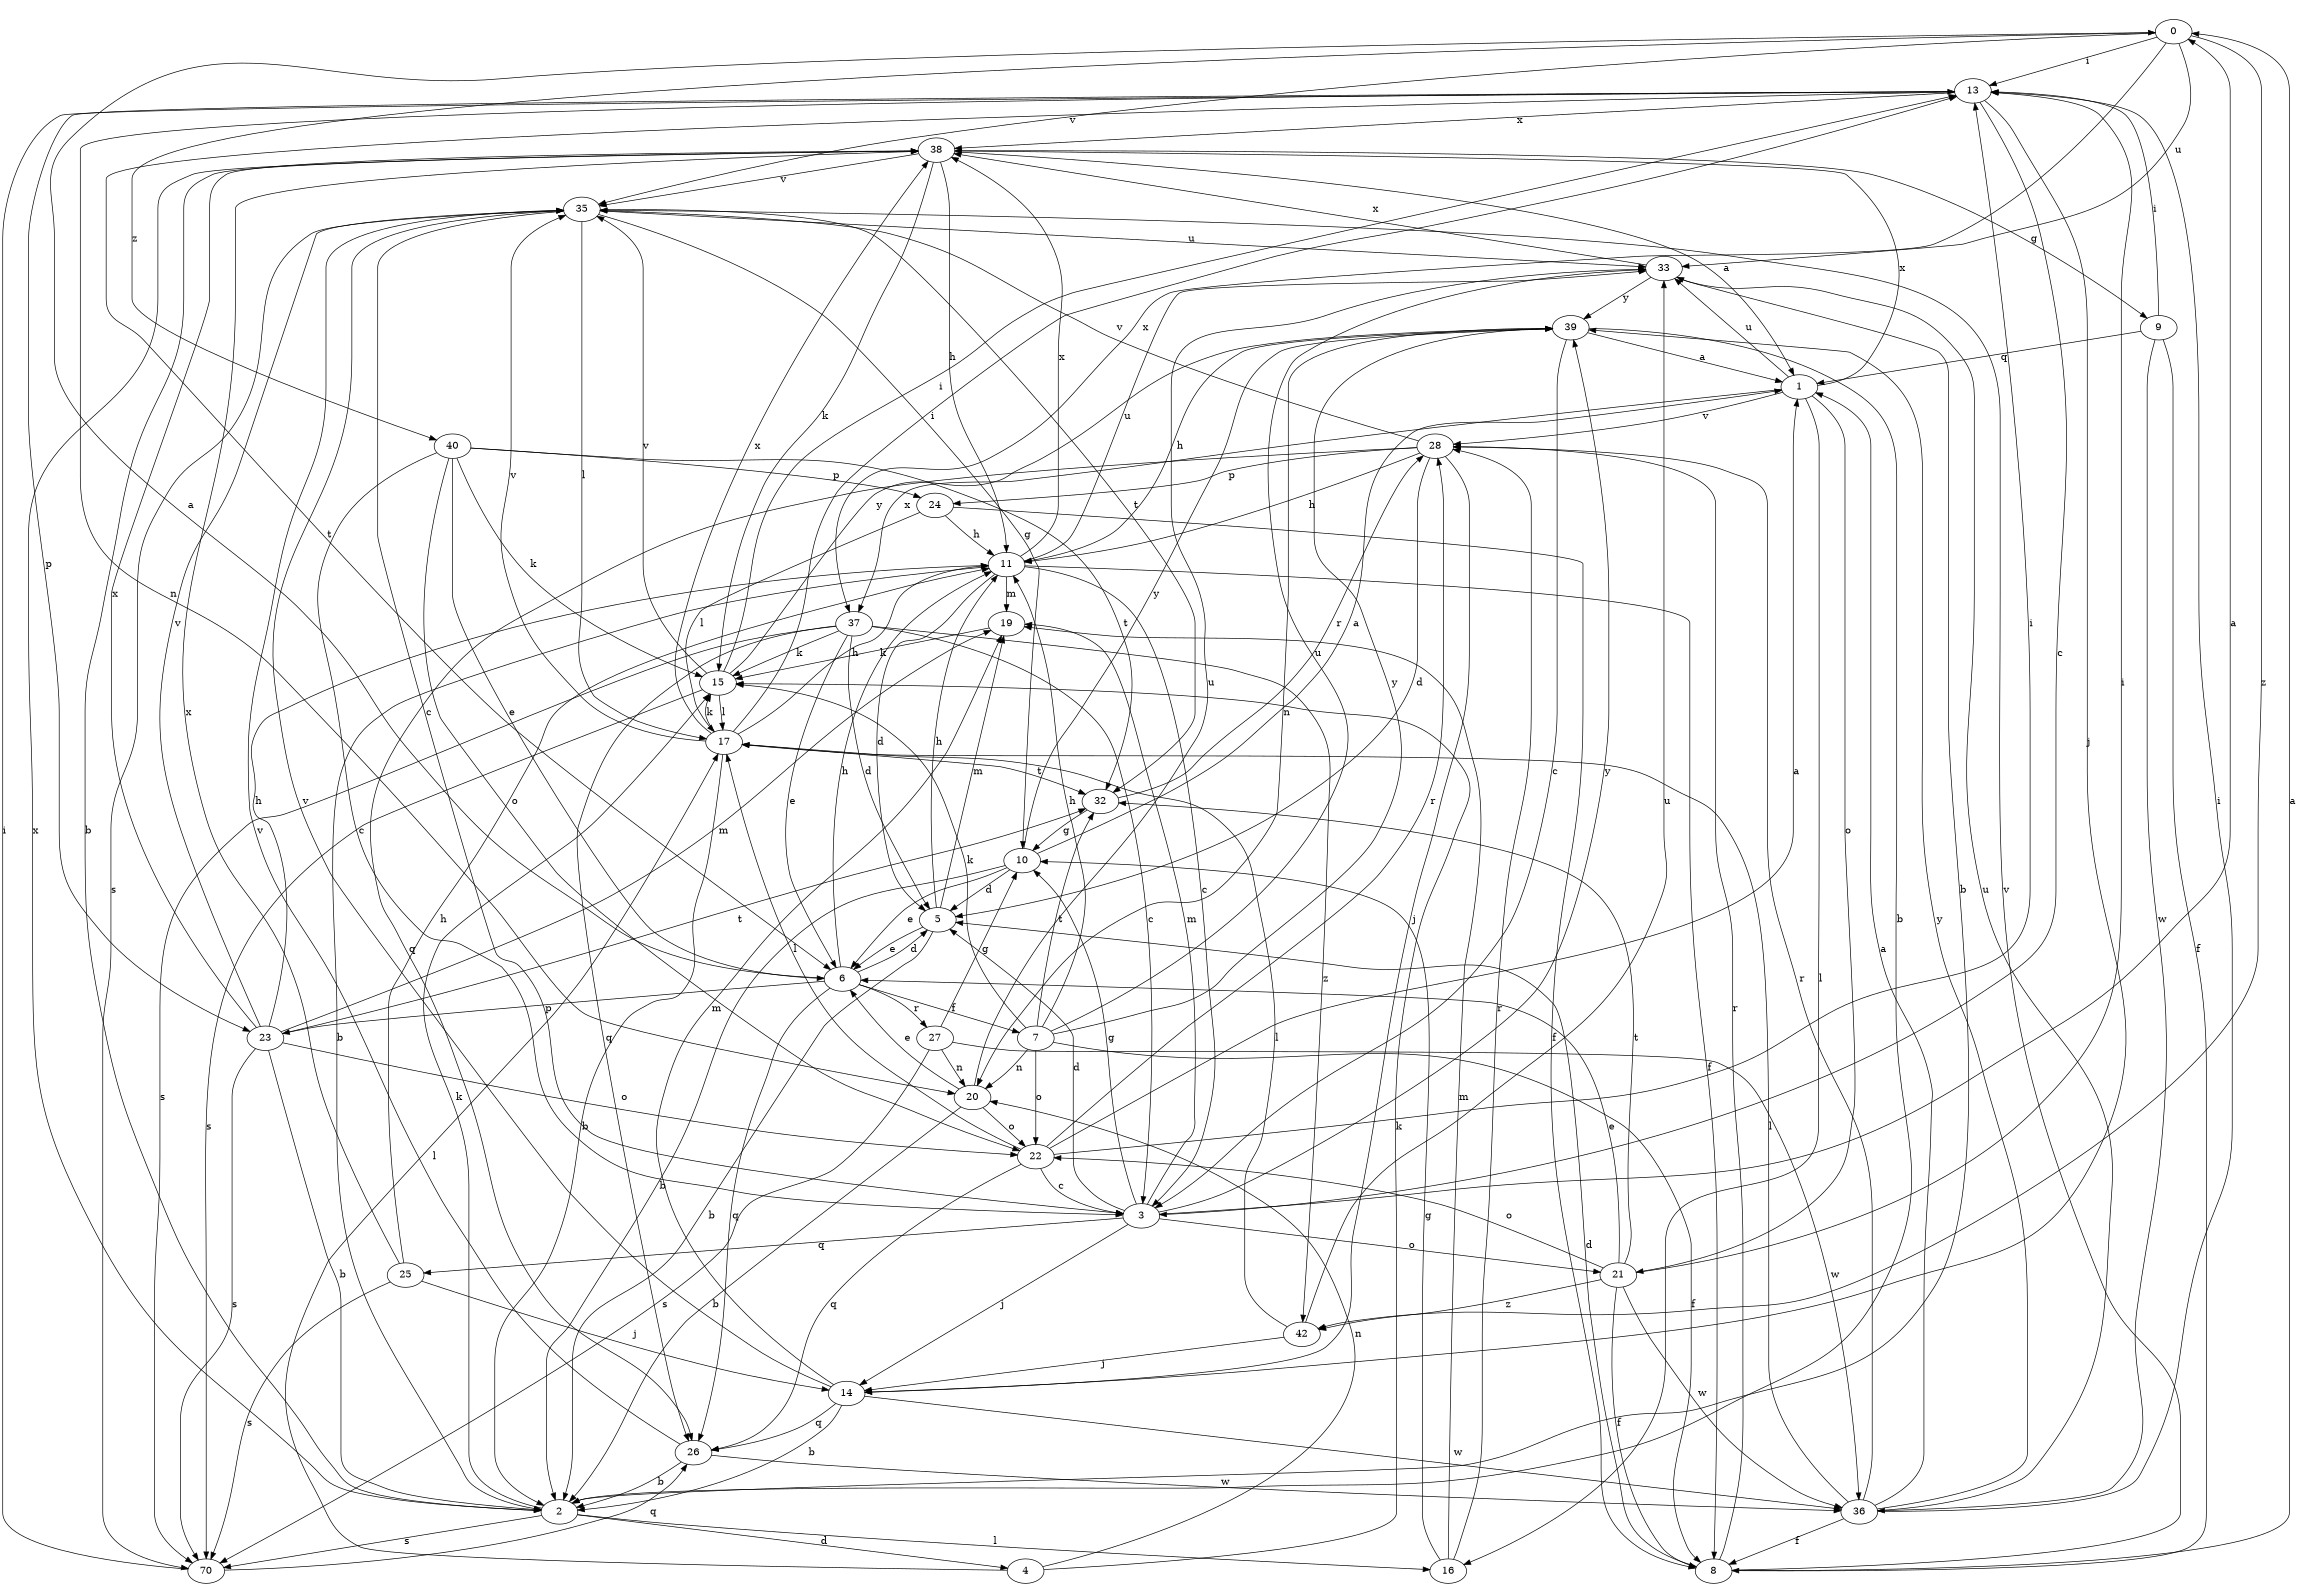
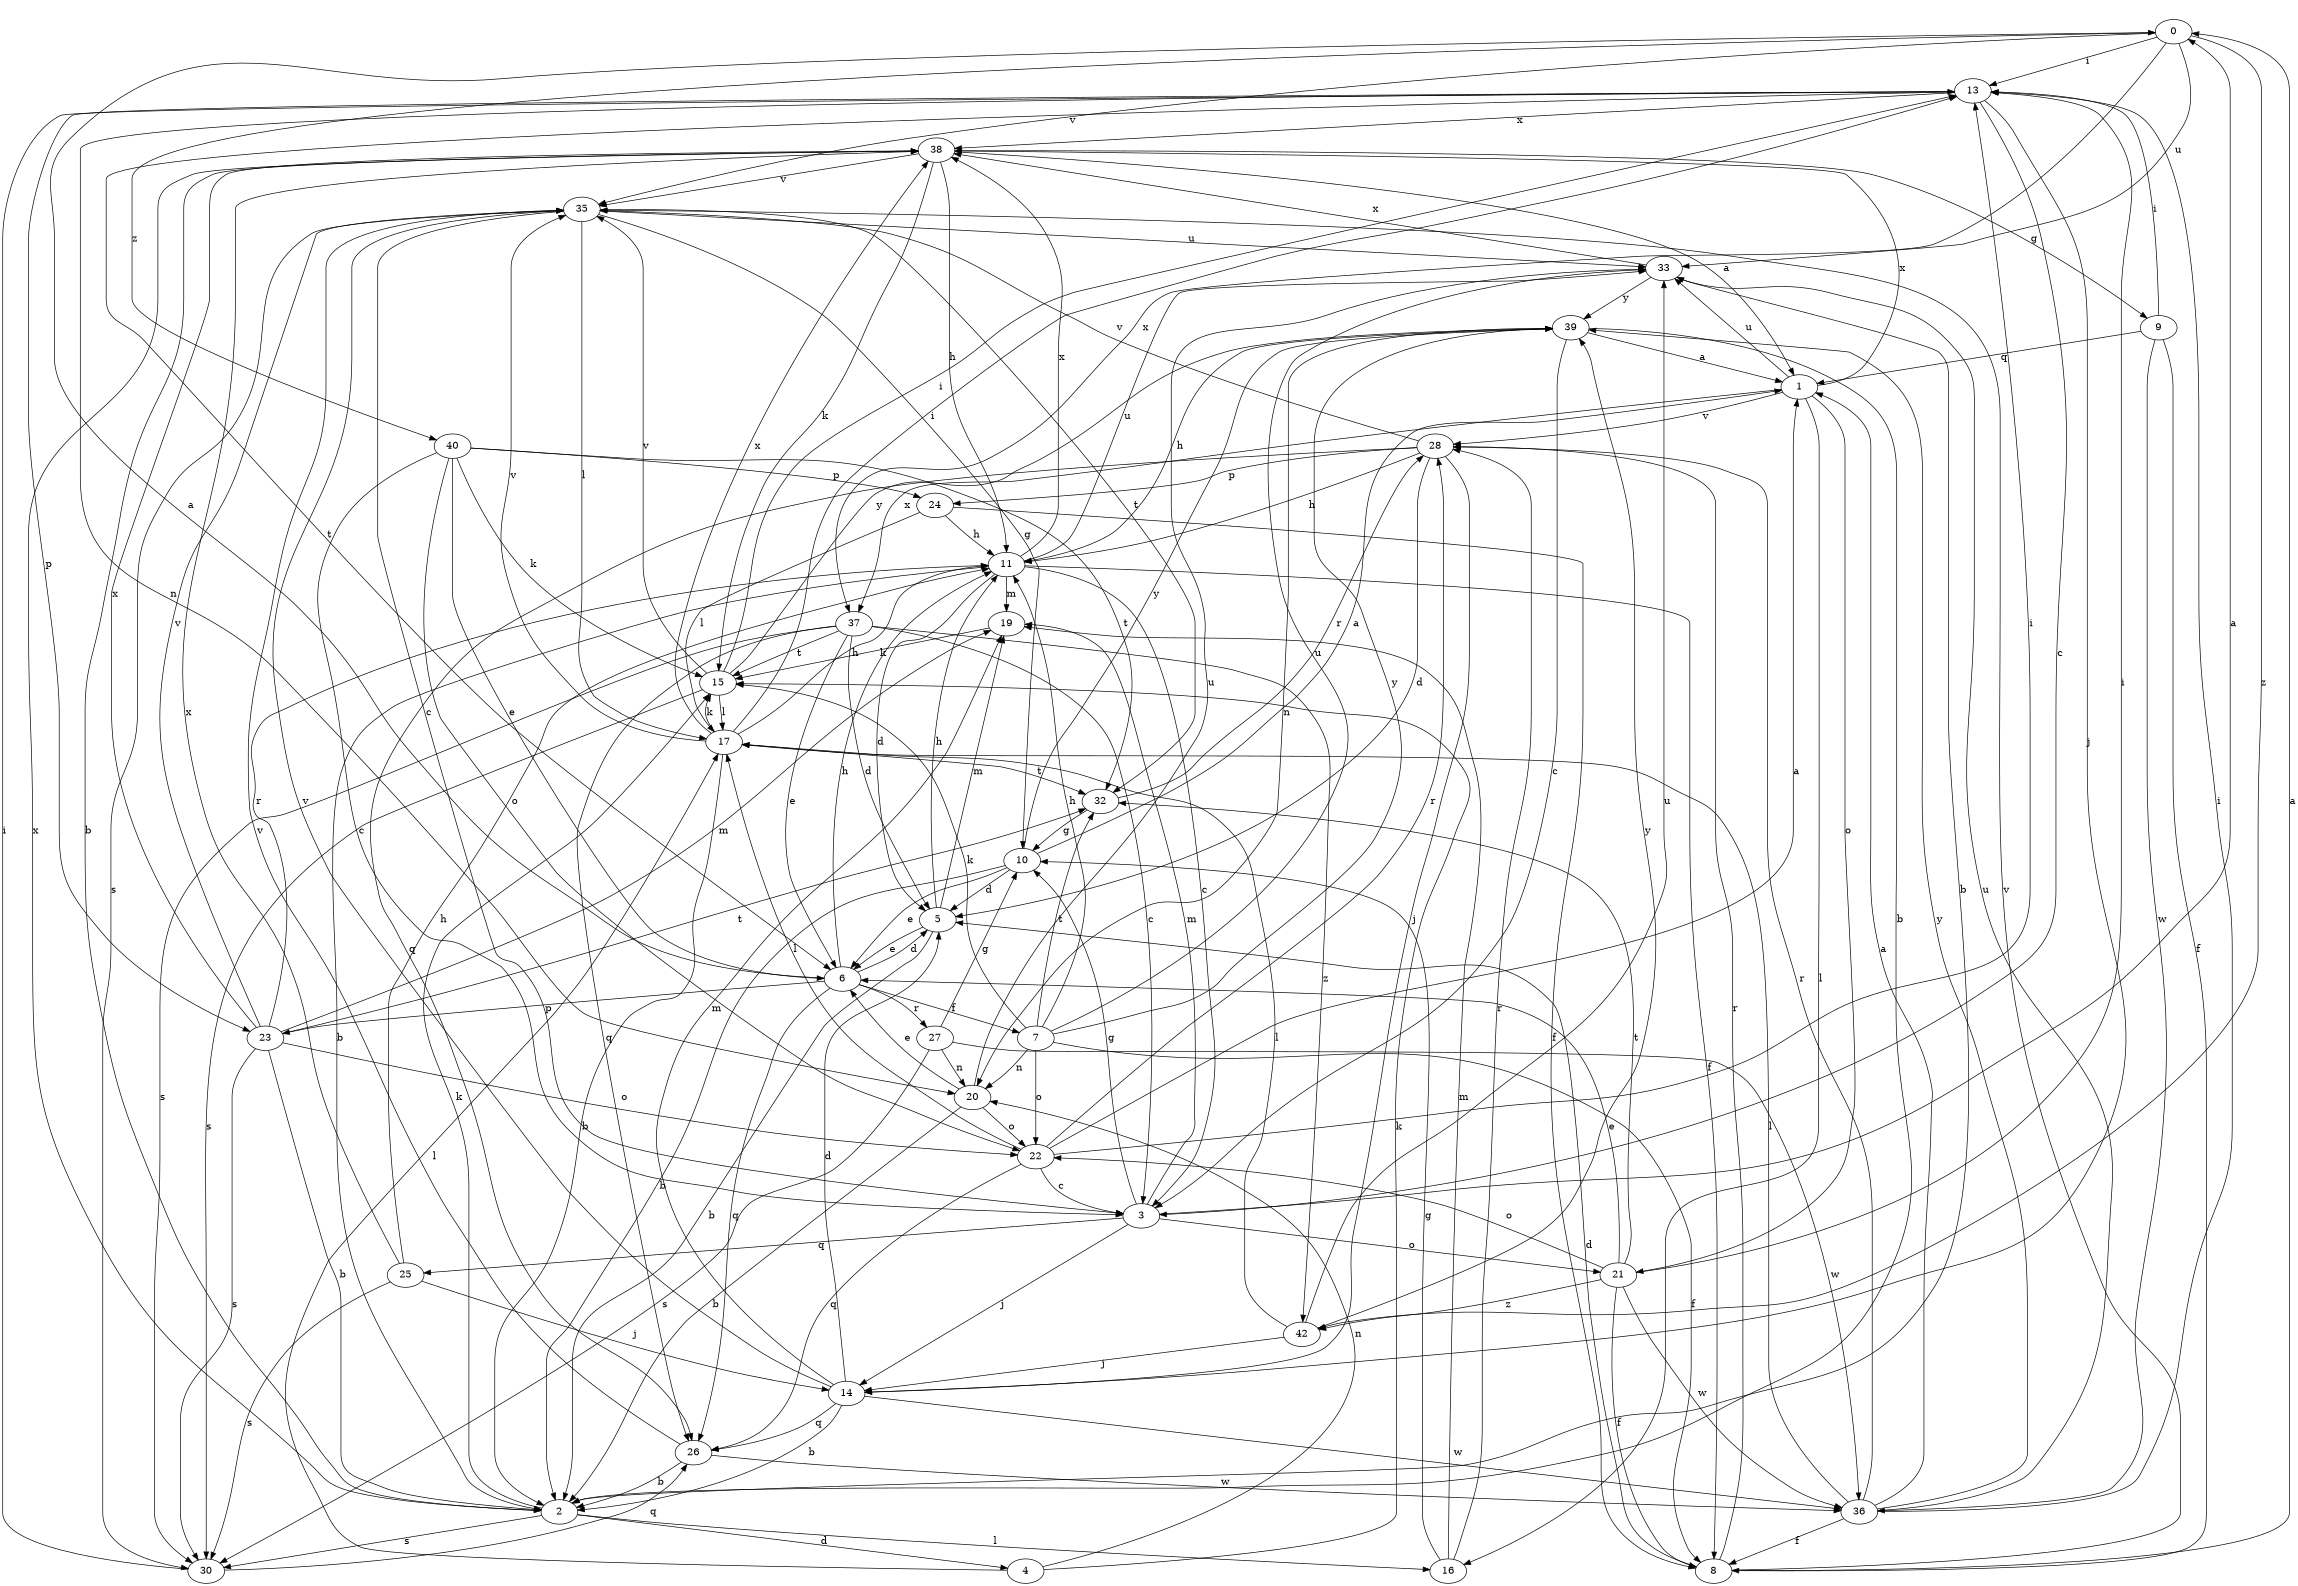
  strict digraph {
    0
    13
    33
    35
    37
    40
    42
    9
    1
    8
    36
    38
    3
    14
    20
    6
    23
    2
    39
-   30 [label=70]
+   30
    10
    17
    32
    15
    5
    26
    22
    24
    16
    21
    28
    19
    11
    4
    25
    7
    27
    0 -> 13 [label=i]
    0 -> 33 [label=u]
    0 -> 35 [label=v]
    0 -> 37 [label=x]
    0 -> 40 [label=z]
    0 -> 42 [label=z]
    13 -> 38 [label=x]
    13 -> 3 [label=c]
    13 -> 14 [label=j]
    13 -> 20 [label=n]
    13 -> 6 [label=t]
    13 -> 23 [label=p]
    33 -> 38 [label=x]
    33 -> 2 [label=b]
    33 -> 39 [label=y]
    35 -> 33 [label=u]
    35 -> 3 [label=c]
    35 -> 30 [label=s]
    35 -> 10 [label=g]
    35 -> 17 [label=l]
    35 -> 32 [label=t]
    37 -> 42 [label=z]
    37 -> 3 [label=c]
    37 -> 6 [label=e]
    37 -> 30 [label=s]
-   37 -> 15 [label=k]
+   37 -> 15 [label=t]
    37 -> 5 [label=d]
    37 -> 26 [label=q]
    40 -> 3 [label=c]
    40 -> 6 [label=e]
    40 -> 32 [label=t]
    40 -> 15 [label=k]
    40 -> 22 [label=o]
    40 -> 24 [label=p]
    42 -> 33 [label=u]
    42 -> 14 [label=j]
    42 -> 17 [label=l]
    9 -> 13 [label=i]
    9 -> 1 [label=q]
    9 -> 8 [label=f]
    9 -> 36 [label=w]
    1 -> 33 [label=u]
    1 -> 37 [label=x]
    1 -> 38 [label=x]
    1 -> 16 [label=l]
    1 -> 21 [label=o]
    1 -> 28 [label=v]
    8 -> 0 [label=a]
    8 -> 35 [label=v]
    8 -> 5 [label=d]
    8 -> 28 [label=r]
    36 -> 13 [label=i]
    36 -> 33 [label=u]
    36 -> 1 [label=a]
    36 -> 8 [label=f]
    36 -> 39 [label=y]
    36 -> 17 [label=l]
    36 -> 28 [label=r]
    38 -> 35 [label=v]
    38 -> 9 [label=g]
    38 -> 1 [label=a]
    38 -> 2 [label=b]
    38 -> 15 [label=k]
    38 -> 11 [label=h]
    3 -> 0 [label=a]
    3 -> 14 [label=j]
-   3 -> 39 [label=y]
+   42 -> 39 [label=y]
    3 -> 10 [label=g]
    3 -> 21 [label=o]
    3 -> 19 [label=m]
    3 -> 25 [label=q]
    14 -> 35 [label=v]
    14 -> 36 [label=w]
    14 -> 2 [label=b]
-   3 -> 5 [label=d]
+   14 -> 5 [label=d]
    14 -> 26 [label=q]
    14 -> 19 [label=m]
    20 -> 33 [label=u]
    20 -> 6 [label=e]
    20 -> 2 [label=b]
    20 -> 22 [label=o]
    6 -> 0 [label=a]
    6 -> 23 [label=p]
    6 -> 5 [label=d]
    6 -> 26 [label=q]
    6 -> 11 [label=h]
    6 -> 7 [label=f]
    6 -> 27 [label=r]
    23 -> 35 [label=v]
    23 -> 38 [label=x]
    23 -> 2 [label=b]
    23 -> 30 [label=s]
    23 -> 32 [label=t]
    23 -> 22 [label=o]
    23 -> 19 [label=m]
-   23 -> 11 [label=h]
+   23 -> 11 [label=r]
    2 -> 38 [label=x]
    2 -> 30 [label=s]
    2 -> 15 [label=k]
    2 -> 16 [label=l]
    2 -> 4 [label=d]
    39 -> 1 [label=a]
    39 -> 3 [label=c]
    39 -> 20 [label=n]
    39 -> 2 [label=b]
    39 -> 11 [label=h]
    30 -> 13 [label=i]
    30 -> 26 [label=q]
    10 -> 1 [label=a]
    10 -> 6 [label=e]
    10 -> 2 [label=b]
    10 -> 39 [label=y]
    10 -> 5 [label=d]
    17 -> 13 [label=i]
    17 -> 35 [label=v]
    17 -> 38 [label=x]
    17 -> 2 [label=b]
    17 -> 32 [label=t]
    17 -> 15 [label=k]
    17 -> 11 [label=h]
    32 -> 10 [label=g]
    32 -> 28 [label=r]
    15 -> 13 [label=i]
    15 -> 35 [label=v]
    15 -> 39 [label=y]
    15 -> 30 [label=s]
    15 -> 17 [label=l]
    5 -> 6 [label=e]
    5 -> 2 [label=b]
    5 -> 19 [label=m]
    5 -> 11 [label=h]
    26 -> 35 [label=v]
    26 -> 36 [label=w]
    26 -> 2 [label=b]
    22 -> 13 [label=i]
    22 -> 1 [label=a]
    22 -> 3 [label=c]
    22 -> 17 [label=l]
    22 -> 26 [label=q]
    22 -> 28 [label=r]
    24 -> 8 [label=f]
    24 -> 17 [label=l]
    24 -> 11 [label=h]
    16 -> 10 [label=g]
    16 -> 28 [label=r]
    16 -> 19 [label=m]
    21 -> 13 [label=i]
    21 -> 42 [label=z]
    21 -> 8 [label=f]
    21 -> 36 [label=w]
    21 -> 6 [label=e]
    21 -> 32 [label=t]
    21 -> 22 [label=o]
    28 -> 35 [label=v]
    28 -> 14 [label=j]
    28 -> 5 [label=d]
    28 -> 26 [label=q]
    28 -> 24 [label=p]
    28 -> 11 [label=h]
    19 -> 15 [label=k]
    11 -> 33 [label=u]
    11 -> 8 [label=f]
    11 -> 38 [label=x]
    11 -> 3 [label=c]
    11 -> 2 [label=b]
    11 -> 5 [label=d]
    11 -> 19 [label=m]
    4 -> 20 [label=n]
    4 -> 17 [label=l]
    4 -> 15 [label=k]
    25 -> 38 [label=x]
    25 -> 14 [label=j]
    25 -> 30 [label=s]
    25 -> 11 [label=h]
    7 -> 33 [label=u]
    7 -> 8 [label=f]
    7 -> 20 [label=n]
    7 -> 39 [label=y]
    7 -> 32 [label=t]
    7 -> 15 [label=k]
    7 -> 22 [label=o]
    7 -> 11 [label=h]
    27 -> 36 [label=w]
    27 -> 20 [label=n]
    27 -> 30 [label=s]
    27 -> 10 [label=g]
  }
